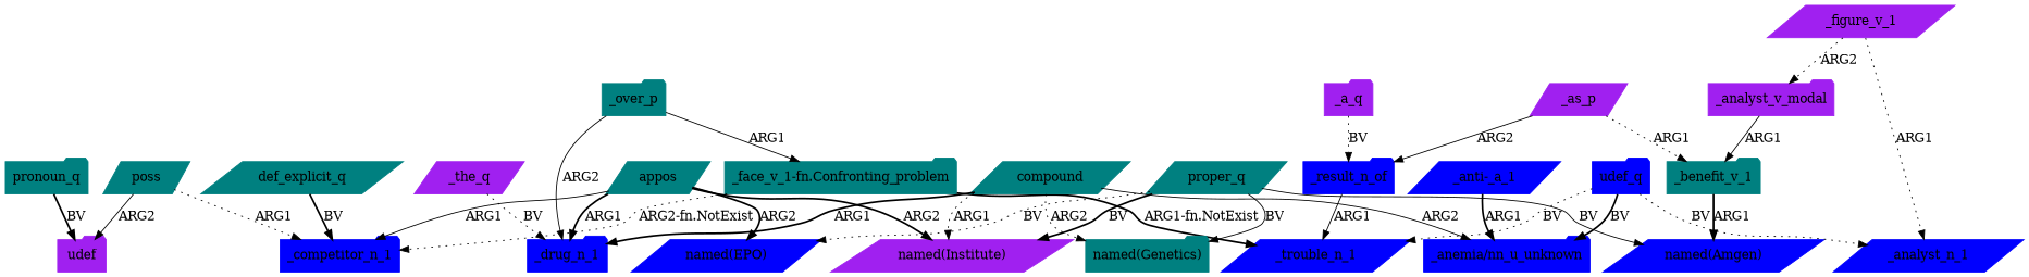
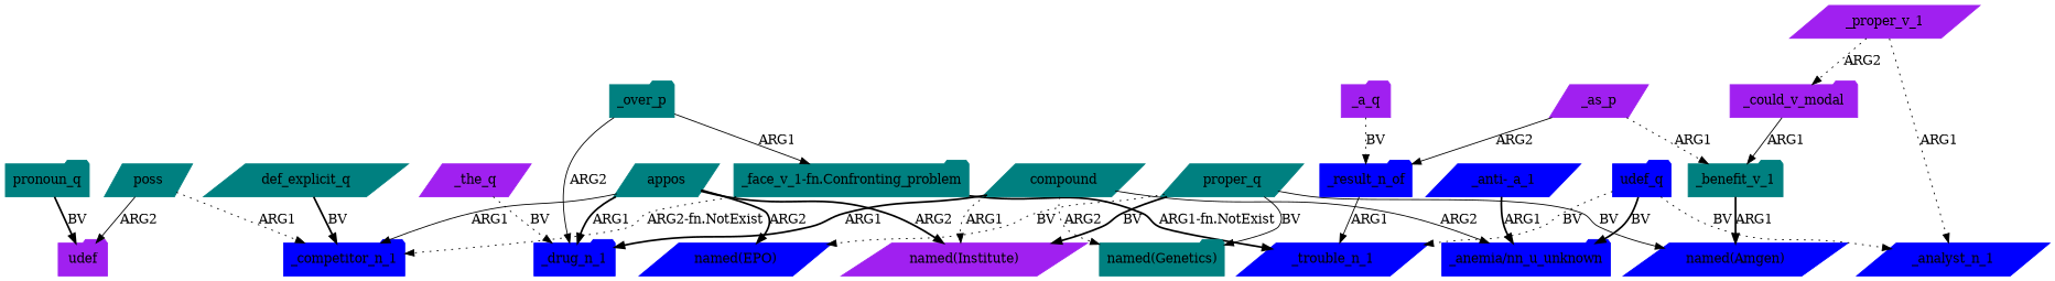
  digraph {
    node [color=blue shape=parallelogram style=filled]
    edge [style=dotted]
    "named(EPO)"
    appos [color=teal]
    _drug_n_1 [shape=folder]
    "named(Institute)" [color=purple]
    _competitor_n_1 [shape=folder]
    poss [color=teal]
    n7 [color=purple label=udef shape=folder]
    _over_p [color=teal shape=folder]
    "_face_v_1-fn.Confronting_problem" [color=teal shape=folder]
    _trouble_n_1
    proper_q [color=teal]
    "named(Genetics)" [color=teal shape=folder]
    "named(Amgen)"
    udef_q [shape=folder]
    "_anemia/nn_u_unknown" [shape=folder]
    _analyst_n_1
    _a_q [color=purple shape=folder]
    _result_n_of [shape=folder]
    compound [color=teal]
    _the_q [color=purple]
    pronoun_q [color=teal shape=folder]
    def_explicit_q [color=teal]
    _as_p [color=purple]
    _benefit_v_1 [color=teal shape=folder]
-   _could_v_modal [color=purple shape=folder label=_analyst_v_modal]
-   _figure_v_1 [color=purple]
+   _could_v_modal [color=purple shape=folder]
+   _figure_v_1 [color=purple label=_proper_v_1]
    "_anti-_a_1"
    appos -> "named(EPO)" [label=ARG2 style=bold]
    appos -> _drug_n_1 [label=ARG1 style=bold]
    appos -> "named(Institute)" [label=ARG2 style=bold]
    appos -> _competitor_n_1 [label=ARG1 style=solid]
    poss -> _competitor_n_1 [label=ARG1]
    poss -> n7 [label=ARG2 style=solid]
    _over_p -> _drug_n_1 [label=ARG2 style=solid]
    _over_p -> "_face_v_1-fn.Confronting_problem" [label=ARG1 style=solid]
    "_face_v_1-fn.Confronting_problem" -> _competitor_n_1 [label="ARG2-fn.NotExist"]
    "_face_v_1-fn.Confronting_problem" -> _trouble_n_1 [label="ARG1-fn.NotExist" style=bold]
    proper_q -> "named(EPO)" [label=BV]
    proper_q -> "named(Institute)" [label=BV style=bold]
    proper_q -> "named(Genetics)" [label=BV style=solid]
    proper_q -> "named(Amgen)" [label=BV style=solid]
    udef_q -> _trouble_n_1 [label=BV]
    udef_q -> "_anemia/nn_u_unknown" [label=BV style=bold]
    udef_q -> _analyst_n_1 [label=BV]
    _a_q -> _result_n_of [label=BV]
    _result_n_of -> _trouble_n_1 [label=ARG1 style=solid]
    compound -> _drug_n_1 [label=ARG1 style=bold]
    compound -> "named(Institute)" [label=ARG1]
    compound -> "named(Genetics)" [label=ARG2]
    compound -> "_anemia/nn_u_unknown" [label=ARG2 style=solid]
    _the_q -> _drug_n_1 [label=BV]
    pronoun_q -> n7 [label=BV style=bold]
    def_explicit_q -> _competitor_n_1 [label=BV style=bold]
    _as_p -> _result_n_of [label=ARG2 style=solid]
    _as_p -> _benefit_v_1 [label=ARG1]
    _benefit_v_1 -> "named(Amgen)" [label=ARG1 style=bold]
    _could_v_modal -> _benefit_v_1 [label=ARG1 style=solid]
    _figure_v_1 -> _analyst_n_1 [label=ARG1]
    _figure_v_1 -> _could_v_modal [label=ARG2]
    "_anti-_a_1" -> "_anemia/nn_u_unknown" [label=ARG1 style=bold]
  }
